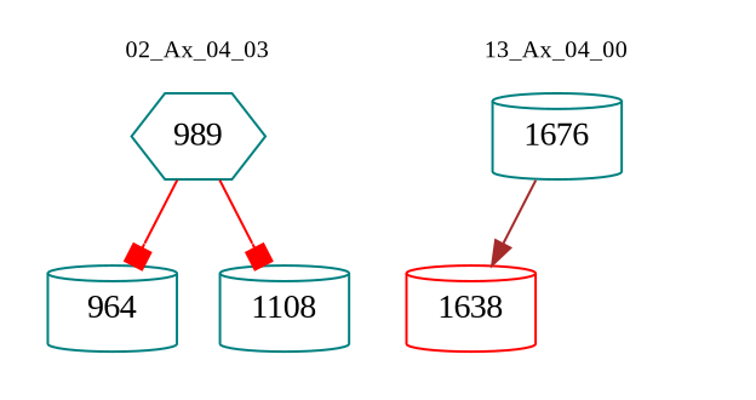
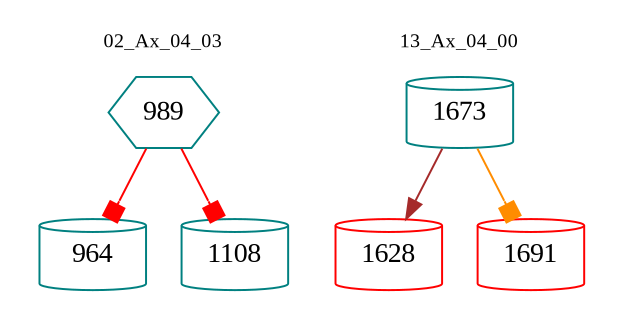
  digraph {
    fontname="Liberation Serif"
    node [color=teal fontname="Liberation Serif" shape=cylinder]
    edge [arrowhead=box color=red fontname="Liberation Serif"]
    n1 [label=989 shape=hexagon]
    n2 [label=964]
    n3 [label=1108]
-   n4 [label=1676]
-   n5 [color=red label=1638]
+   n4 [label=1673]
+   n5 [color=red label=1628]
+   n6 [color=red label=1691]
    subgraph cluster_1 {
      color=white
      fontsize=10
      label="02_Ax_04_03"
      n1
      n2
      n3
    }
    subgraph cluster_2 {
      color=white
      fontsize=10
      label="13_Ax_04_00"
      n4
      n5
+     n6
    }
    n1 -> n2
    n1 -> n3
    n4 -> n5 [arrowhead=normal color=brown]
+   n4 -> n6 [color=darkorange]
  }
